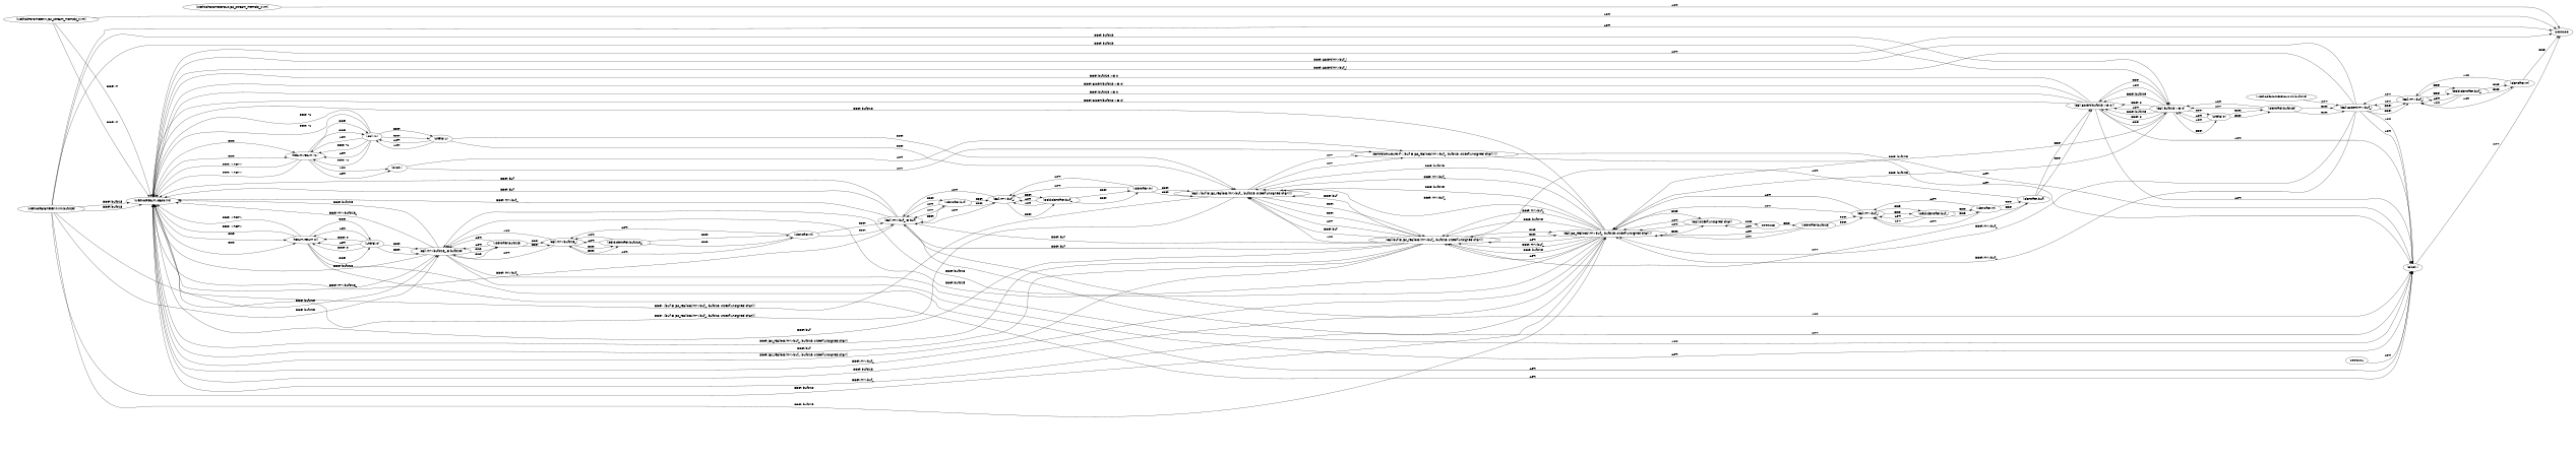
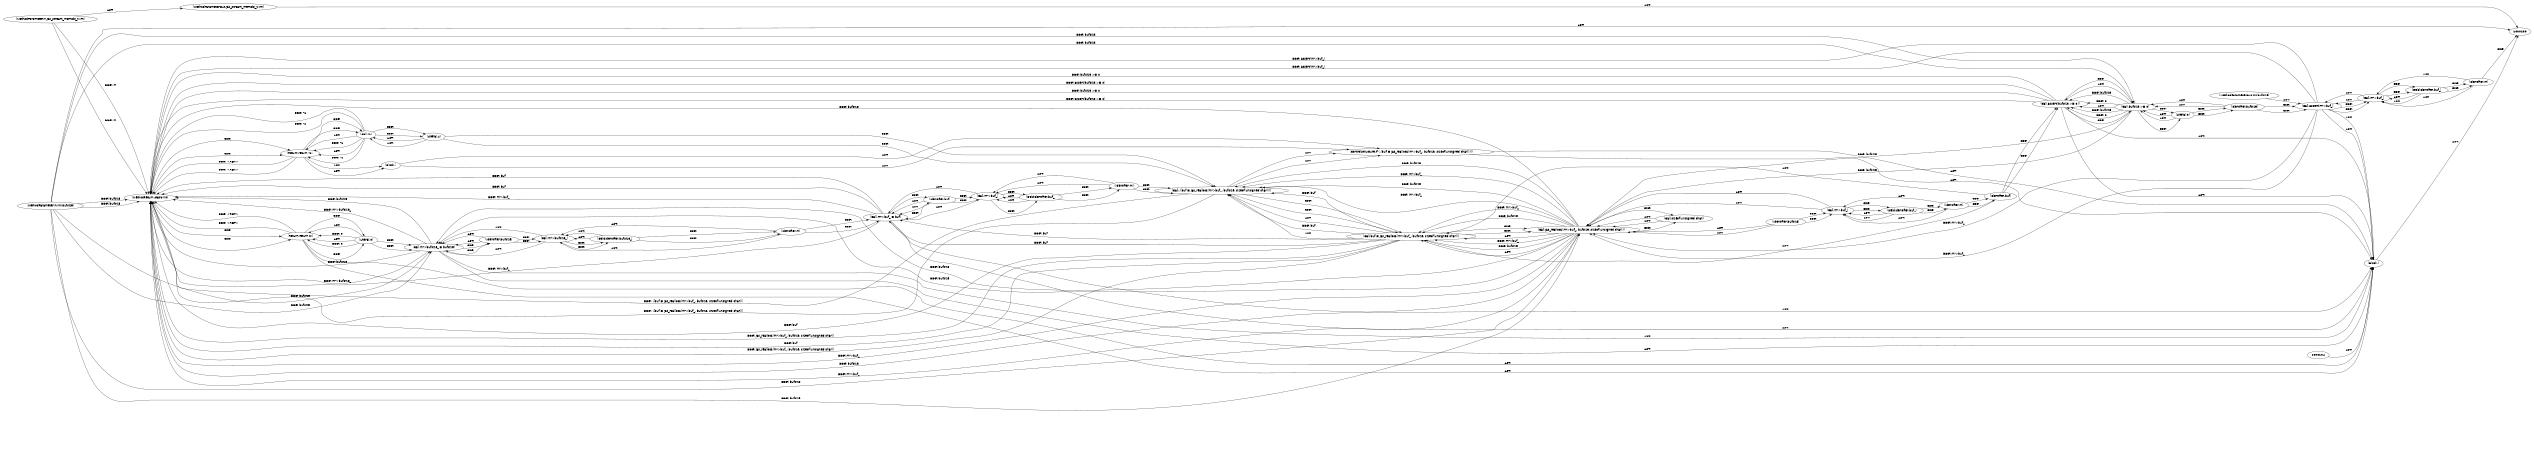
  digraph {
    fontname="DejaVu Sans"
    rankdir=LR
    node [fontname="DejaVu Sans"]
    edge [fontname="DejaVu Sans"]
    n1 [label="(MethodReturn,static int)"]
    n2 [label="(Return,return 0;)"]
    n3 [label="(Return,return -1;)"]
    1000100
    n5 [label="(Block,)"]
    n6 [label="(Literal,0)"]
    n7 [label="(Block,)"]
    n8 [label="(Call,-1)"]
    n9 [label="(MethodParameterIn,jas_stream_memobj_t *m)"]
    n10 [label="(MethodParameterOut,jas_stream_memobj_t *m)"]
    n11 [label="(MethodParameterIn,int bufsize)"]
    n12 [label="(Call,m->bufsize_ = bufsize)"]
    n13 [label="(Call,bufsize >= 0)"]
    n14 [label="(Call,jas_realloc2(m->buf_, bufsize, sizeof(unsigned char)))"]
    n15 [label="(Identifier,bufsize)"]
    n16 [label="(Call,assert(bufsize >= 0))"]
    n17 [label="(Literal,0)"]
    n18 [label="(Call,!(buf = jas_realloc2(m->buf_, bufsize, sizeof(unsigned char))))"]
    n19 [label="(Call,sizeof(unsigned char))"]
    n20 [label="(Call,buf = jas_realloc2(m->buf_, bufsize, sizeof(unsigned char)))"]
    n21 [label="(MethodParameterOut,int bufsize)"]
    n22 [label="(Call,assert(m->buf_))"]
    n23 [label="(Identifier,buf)"]
    n24 [label="(Call,m->buf_ = buf)"]
    n25 [label="(Call,m->buf_)"]
    n26 [label="(FieldIdentifier,buf_)"]
    n27 [label="(Identifier,m)"]
    n28 [label="(ControlStructure,if (!(buf = jas_realloc2(m->buf_, bufsize, sizeof(unsigned char)))))"]
    n29 [label="(Call,m->bufsize_)"]
    n30 [label="(FieldIdentifier,bufsize_)"]
    n31 [label="(Identifier,m)"]
    n32 [label="(Call,m->buf_)"]
    n33 [label="(FieldIdentifier,buf_)"]
    n34 [label="(Identifier,m)"]
    n35 [label="(Identifier,bufsize)"]
-   1000123
    n37 [label="(Call,m->buf_)"]
    n38 [label="(FieldIdentifier,buf_)"]
    n39 [label="(Identifier,m)"]
    n40 [label="(Identifier,buf)"]
    n41 [label="(Identifier,bufsize)"]
    n42 [label="(Literal,4)"]
    1000104
    n1 -> n2 [label="CFG: "]
    n1 -> n2 [label="CFG: "]
    n1 -> n3 [label="CFG: "]
    n1 -> n3 [label="CFG: "]
-   n1 -> 1000100 [label="AST: "]
    n2 -> n1 [label="DDG: <RET>"]
    n2 -> n1 [label="DDG: <RET>"]
    n2 -> n5 [label="AST: "]
    n2 -> n5 [label="AST: "]
    n2 -> n6 [label="CFG: "]
    n2 -> n6 [label="CFG: "]
    n3 -> n1 [label="DDG: <RET>"]
    n3 -> n1 [label="DDG: <RET>"]
    n3 -> n7 [label="AST: "]
    n3 -> n7 [label="AST: "]
    n3 -> n8 [label="CFG: "]
    n3 -> n8 [label="CFG: "]
    n5 -> 1000100 [label="AST: "]
    n6 -> n2 [label="AST: "]
    n6 -> n2 [label="DDG: 0"]
    n6 -> n2 [label="AST: "]
    n6 -> n2 [label="DDG: 0"]
    n6 -> n12 [label="CFG: "]
    n6 -> n12 [label="CFG: "]
    n7 -> n28 [label="AST: "]
    n7 -> n28 [label="AST: "]
    n8 -> n1 [label="DDG: -1"]
    n8 -> n1 [label="DDG: -1"]
    n8 -> n3 [label="AST: "]
    n8 -> n3 [label="DDG: -1"]
    n8 -> n3 [label="AST: "]
    n8 -> n3 [label="DDG: -1"]
    n8 -> n42 [label="CFG: "]
    n8 -> n42 [label="CFG: "]
    n9 -> n1 [label="DDG: m"]
    n9 -> n1 [label="DDG: m"]
-   n9 -> 1000100 [label="AST: "]
+   n9 -> n10 [label="AST: "]
    n10 -> 1000100 [label="AST: "]
    n11 -> n1 [label="DDG: bufsize"]
    n11 -> n1 [label="DDG: bufsize"]
    n11 -> 1000100 [label="AST: "]
    n11 -> n12 [label="DDG: bufsize"]
    n11 -> n12 [label="DDG: bufsize"]
    n11 -> n13 [label="DDG: bufsize"]
    n11 -> n13 [label="DDG: bufsize"]
    n11 -> n14 [label="DDG: bufsize"]
    n11 -> n14 [label="DDG: bufsize"]
    n12 -> n1 [label="DDG: m->bufsize_"]
    n12 -> n1 [label="DDG: bufsize"]
    n12 -> n1 [label="DDG: m->bufsize_"]
    n12 -> n1 [label="DDG: bufsize"]
    n12 -> n5 [label="AST: "]
    n12 -> n5 [label="AST: "]
    n12 -> n15 [label="CFG: "]
    n12 -> n15 [label="CFG: "]
    n13 -> n14 [label="DDG: bufsize"]
    n13 -> n14 [label="DDG: bufsize"]
    n13 -> n16 [label="AST: "]
    n13 -> n16 [label="DDG: bufsize"]
    n13 -> n16 [label="DDG: 0"]
    n13 -> n16 [label="AST: "]
    n13 -> n16 [label="DDG: bufsize"]
    n13 -> n16 [label="DDG: 0"]
    n13 -> n17 [label="CFG: "]
    n13 -> n17 [label="CFG: "]
    n14 -> n1 [label="DDG: m->buf_"]
    n14 -> n1 [label="DDG: bufsize"]
    n14 -> n1 [label="DDG: m->buf_"]
    n14 -> n1 [label="DDG: bufsize"]
    n14 -> n12 [label="DDG: bufsize"]
    n14 -> n12 [label="DDG: bufsize"]
    n14 -> n18 [label="DDG: m->buf_"]
    n14 -> n18 [label="DDG: bufsize"]
    n14 -> n18 [label="DDG: m->buf_"]
    n14 -> n18 [label="DDG: bufsize"]
    n14 -> n19 [label="CFG: "]
    n14 -> n19 [label="CFG: "]
    n14 -> n20 [label="AST: "]
    n14 -> n20 [label="DDG: m->buf_"]
    n14 -> n20 [label="DDG: bufsize"]
    n14 -> n20 [label="AST: "]
    n14 -> n20 [label="DDG: m->buf_"]
    n14 -> n20 [label="DDG: bufsize"]
    n15 -> n12 [label="AST: "]
    n15 -> n12 [label="AST: "]
    n15 -> n29 [label="CFG: "]
    n15 -> n29 [label="CFG: "]
    n16 -> n1 [label="DDG: bufsize >= 0"]
    n16 -> n1 [label="DDG: assert(bufsize >= 0)"]
    n16 -> n1 [label="DDG: bufsize >= 0"]
    n16 -> n1 [label="DDG: assert(bufsize >= 0)"]
    n16 -> n5 [label="AST: "]
    n16 -> n5 [label="AST: "]
    n16 -> n13 [label="CFG: "]
    n16 -> n13 [label="CFG: "]
    n17 -> n13 [label="AST: "]
    n17 -> n13 [label="AST: "]
    n17 -> n35 [label="CFG: "]
    n17 -> n35 [label="CFG: "]
    n18 -> n1 [label="DDG: !(buf = jas_realloc2(m->buf_, bufsize, sizeof(unsigned char)))"]
    n18 -> n1 [label="DDG: !(buf = jas_realloc2(m->buf_, bufsize, sizeof(unsigned char)))"]
    n18 -> n20 [label="CFG: "]
    n18 -> n20 [label="CFG: "]
    n18 -> n28 [label="AST: "]
    n18 -> n28 [label="AST: "]
    n19 -> n14 [label="AST: "]
    n19 -> n14 [label="AST: "]
-   n19 -> 1000123 [label="CFG: "]
    n20 -> n1 [label="DDG: jas_realloc2(m->buf_, bufsize, sizeof(unsigned char))"]
    n20 -> n1 [label="DDG: buf"]
    n20 -> n1 [label="DDG: jas_realloc2(m->buf_, bufsize, sizeof(unsigned char))"]
    n20 -> n1 [label="DDG: buf"]
    n20 -> n14 [label="CFG: "]
    n20 -> n14 [label="CFG: "]
    n20 -> n18 [label="AST: "]
    n20 -> n18 [label="DDG: buf"]
    n20 -> n18 [label="AST: "]
    n20 -> n18 [label="DDG: buf"]
    n20 -> n24 [label="DDG: buf"]
    n20 -> n24 [label="DDG: buf"]
    n21 -> n22 [label="AST: "]
    n22 -> n1 [label="DDG: assert(m->buf_)"]
    n22 -> n1 [label="DDG: assert(m->buf_)"]
    n22 -> n5 [label="AST: "]
    n22 -> n5 [label="AST: "]
    n22 -> n14 [label="DDG: m->buf_"]
    n22 -> n14 [label="DDG: m->buf_"]
    n22 -> n32 [label="CFG: "]
    n22 -> n32 [label="CFG: "]
    n23 -> n24 [label="AST: "]
    n23 -> n24 [label="AST: "]
    n23 -> n25 [label="CFG: "]
    n23 -> n25 [label="CFG: "]
    n24 -> n1 [label="DDG: buf"]
    n24 -> n1 [label="DDG: m->buf_"]
    n24 -> n1 [label="DDG: buf"]
    n24 -> n1 [label="DDG: m->buf_"]
    n24 -> n5 [label="AST: "]
    n24 -> n5 [label="AST: "]
    n24 -> n23 [label="CFG: "]
    n24 -> n23 [label="CFG: "]
    n25 -> n24 [label="AST: "]
    n25 -> n24 [label="AST: "]
    n25 -> n26 [label="CFG: "]
    n25 -> n26 [label="CFG: "]
    n26 -> n25 [label="AST: "]
    n26 -> n25 [label="AST: "]
    n26 -> n27 [label="CFG: "]
    n26 -> n27 [label="CFG: "]
    n27 -> n18 [label="CFG: "]
    n27 -> n18 [label="CFG: "]
    n27 -> n25 [label="AST: "]
    n27 -> n25 [label="AST: "]
    n28 -> n5 [label="AST: "]
    n28 -> n5 [label="AST: "]
    n29 -> n12 [label="AST: "]
    n29 -> n12 [label="AST: "]
    n29 -> n30 [label="CFG: "]
    n29 -> n30 [label="CFG: "]
    n30 -> n29 [label="AST: "]
    n30 -> n29 [label="AST: "]
    n30 -> n31 [label="CFG: "]
    n30 -> n31 [label="CFG: "]
    n31 -> n24 [label="CFG: "]
    n31 -> n24 [label="CFG: "]
    n31 -> n29 [label="AST: "]
    n31 -> n29 [label="AST: "]
    n32 -> n22 [label="AST: "]
    n32 -> n22 [label="AST: "]
    n32 -> n33 [label="CFG: "]
    n32 -> n33 [label="CFG: "]
    n33 -> n32 [label="AST: "]
    n33 -> n32 [label="AST: "]
    n33 -> n34 [label="CFG: "]
    n33 -> n34 [label="CFG: "]
    n34 -> 1000100 [label="CFG: "]
    n34 -> n32 [label="AST: "]
    n34 -> n32 [label="AST: "]
    n35 -> n13 [label="AST: "]
    n35 -> n13 [label="AST: "]
    n35 -> n22 [label="CFG: "]
    n35 -> n22 [label="CFG: "]
-   1000123 -> n19 [label="AST: "]
-   1000123 -> n41 [label="CFG: "]
    n37 -> n14 [label="AST: "]
    n37 -> n14 [label="AST: "]
    n37 -> n38 [label="CFG: "]
    n37 -> n38 [label="CFG: "]
    n38 -> n37 [label="AST: "]
    n38 -> n37 [label="AST: "]
    n38 -> n39 [label="CFG: "]
    n38 -> n39 [label="CFG: "]
    n39 -> n37 [label="AST: "]
    n39 -> n37 [label="AST: "]
    n39 -> n40 [label="CFG: "]
    n39 -> n40 [label="CFG: "]
    n40 -> n16 [label="CFG: "]
    n40 -> n16 [label="CFG: "]
    n40 -> n20 [label="AST: "]
    n40 -> n20 [label="AST: "]
    n41 -> n14 [label="AST: "]
    n41 -> n14 [label="AST: "]
    n41 -> n37 [label="CFG: "]
    n41 -> n37 [label="CFG: "]
    n42 -> n8 [label="AST: "]
    n42 -> n8 [label="AST: "]
    n42 -> n18 [label="CFG: "]
    n42 -> n18 [label="CFG: "]
    1000104 -> n5 [label="AST: "]
  }
